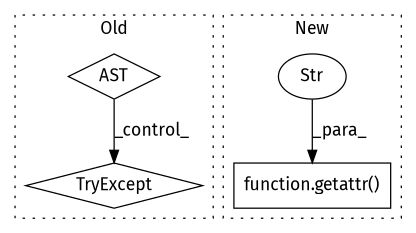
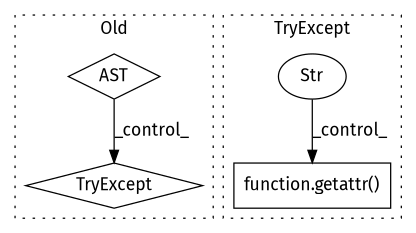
  digraph {
    fontname="Fira Sans"
    node [fontname="Fira Sans" l=17 shape=diamond]
    edge [fontname="Fira Sans"]
    n1 [a=71 label=TryExcept s=2117]
    n2 [a=2 l="7,0" label=AST s="2215,0"]
    n3 [a=75 l="8,1" label="function.getattr()" s="1674,1732" shape=box]
    n4 [a=66 label=Str s=1688 shape=ellipse]
    subgraph cluster_1 {
      label=Old
      style=dotted
      n1
      n2
    }
    subgraph cluster_2 {
-     label=New
+     label=TryExcept
      style=dotted
      n3
      n4
    }
    n2 -> n1 [label=_control_]
-   n4 -> n3 [label=_para_]
+   n4 -> n3 [label=_control_]
  }
